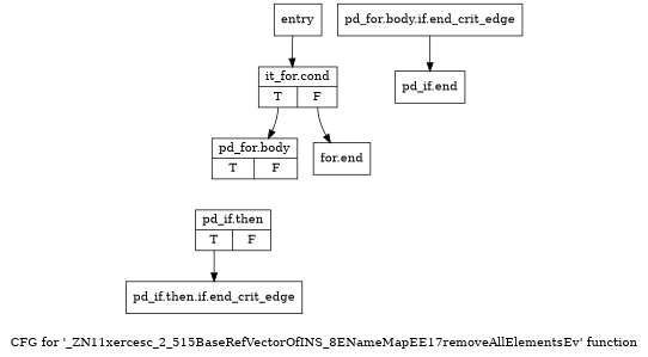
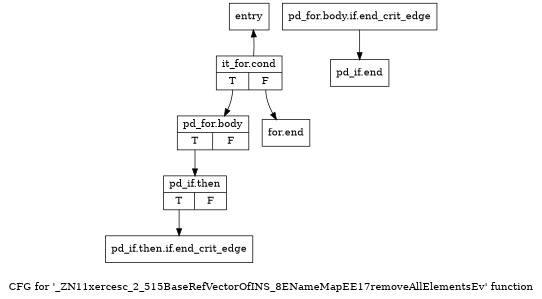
  digraph {
    label="CFG for '_ZN11xercesc_2_515BaseRefVectorOfINS_8ENameMapEE17removeAllElementsEv' function"
    node [shape=record]
    edge [tailport=s0]
    n1 [label="{entry}"]
    n2 [label="{it_for.cond|{<s0>T|<s1>F}}"]
    n3 [label="{pd_for.body|{<s0>T|<s1>F}}"]
    n4 [label="{for.end}"]
    n5 [label="{pd_if.then|{<s0>T|<s1>F}}"]
    n6 [label="{pd_if.then.if.end_crit_edge}"]
    n7 [label="{pd_for.body.if.end_crit_edge}"]
    n8 [label="{pd_if.end}"]
-   n1 -> n2 [tailport=""]
+   n2 -> n1 [tailport=""]
    n2 -> n3
    n2 -> n4 [tailport=s1]
+   n3 -> n5
    n5 -> n6
    n7 -> n8 [tailport=""]
  }
